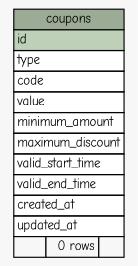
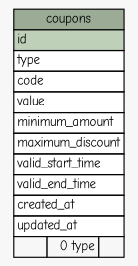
  digraph {
    bgcolor="#f7f7f7"
    fontname="Comic Neue"
    fontsize=11
    nodesep=0.18
    rankdir=TB
    ranksep=0.46
-   n1 [fontname="Comic Neue" fontsize=11 label=<     <TABLE BORDER="0" CELLBORDER="1" CELLSPACING="0" BGCOLOR="#ffffff">       <TR><TD COLSPAN="3" BGCOLOR="#9bab96" ALIGN="CENTER">coupons</TD></TR>       <TR><TD PORT="id" COLSPAN="3" BGCOLOR="#bed1b8" ALIGN="LEFT">id</TD></TR>       <TR><TD PORT="type" COLSPAN="3" ALIGN="LEFT">type</TD></TR>       <TR><TD PORT="code" COLSPAN="3" ALIGN="LEFT">code</TD></TR>       <TR><TD PORT="value" COLSPAN="3" ALIGN="LEFT">value</TD></TR>       <TR><TD PORT="minimum_amount" COLSPAN="3" ALIGN="LEFT">minimum_amount</TD></TR>       <TR><TD PORT="maximum_discount" COLSPAN="3" ALIGN="LEFT">maximum_discount</TD></TR>       <TR><TD PORT="valid_start_time" COLSPAN="3" ALIGN="LEFT">valid_start_time</TD></TR>       <TR><TD PORT="valid_end_time" COLSPAN="3" ALIGN="LEFT">valid_end_time</TD></TR>       <TR><TD PORT="created_at" COLSPAN="3" ALIGN="LEFT">created_at</TD></TR>       <TR><TD PORT="updated_at" COLSPAN="3" ALIGN="LEFT">updated_at</TD></TR>       <TR><TD ALIGN="LEFT" BGCOLOR="#f7f7f7">  </TD><TD ALIGN="RIGHT" BGCOLOR="#f7f7f7">0 rows</TD><TD ALIGN="RIGHT" BGCOLOR="#f7f7f7">  </TD></TR>     </TABLE>> shape=plaintext]
+   n1 [fontname="Comic Neue" fontsize=11 label=<     <TABLE BORDER="0" CELLBORDER="1" CELLSPACING="0" BGCOLOR="#ffffff">       <TR><TD COLSPAN="3" BGCOLOR="#9bab96" ALIGN="CENTER">coupons</TD></TR>       <TR><TD PORT="id" COLSPAN="3" BGCOLOR="#bed1b8" ALIGN="LEFT">id</TD></TR>       <TR><TD PORT="type" COLSPAN="3" ALIGN="LEFT">type</TD></TR>       <TR><TD PORT="code" COLSPAN="3" ALIGN="LEFT">code</TD></TR>       <TR><TD PORT="value" COLSPAN="3" ALIGN="LEFT">value</TD></TR>       <TR><TD PORT="minimum_amount" COLSPAN="3" ALIGN="LEFT">minimum_amount</TD></TR>       <TR><TD PORT="maximum_discount" COLSPAN="3" ALIGN="LEFT">maximum_discount</TD></TR>       <TR><TD PORT="valid_start_time" COLSPAN="3" ALIGN="LEFT">valid_start_time</TD></TR>       <TR><TD PORT="valid_end_time" COLSPAN="3" ALIGN="LEFT">valid_end_time</TD></TR>       <TR><TD PORT="created_at" COLSPAN="3" ALIGN="LEFT">created_at</TD></TR>       <TR><TD PORT="updated_at" COLSPAN="3" ALIGN="LEFT">updated_at</TD></TR>       <TR><TD ALIGN="LEFT" BGCOLOR="#f7f7f7">  </TD><TD ALIGN="RIGHT" BGCOLOR="#f7f7f7">0 type</TD><TD ALIGN="RIGHT" BGCOLOR="#f7f7f7">  </TD></TR>     </TABLE>> shape=plaintext]
  }
